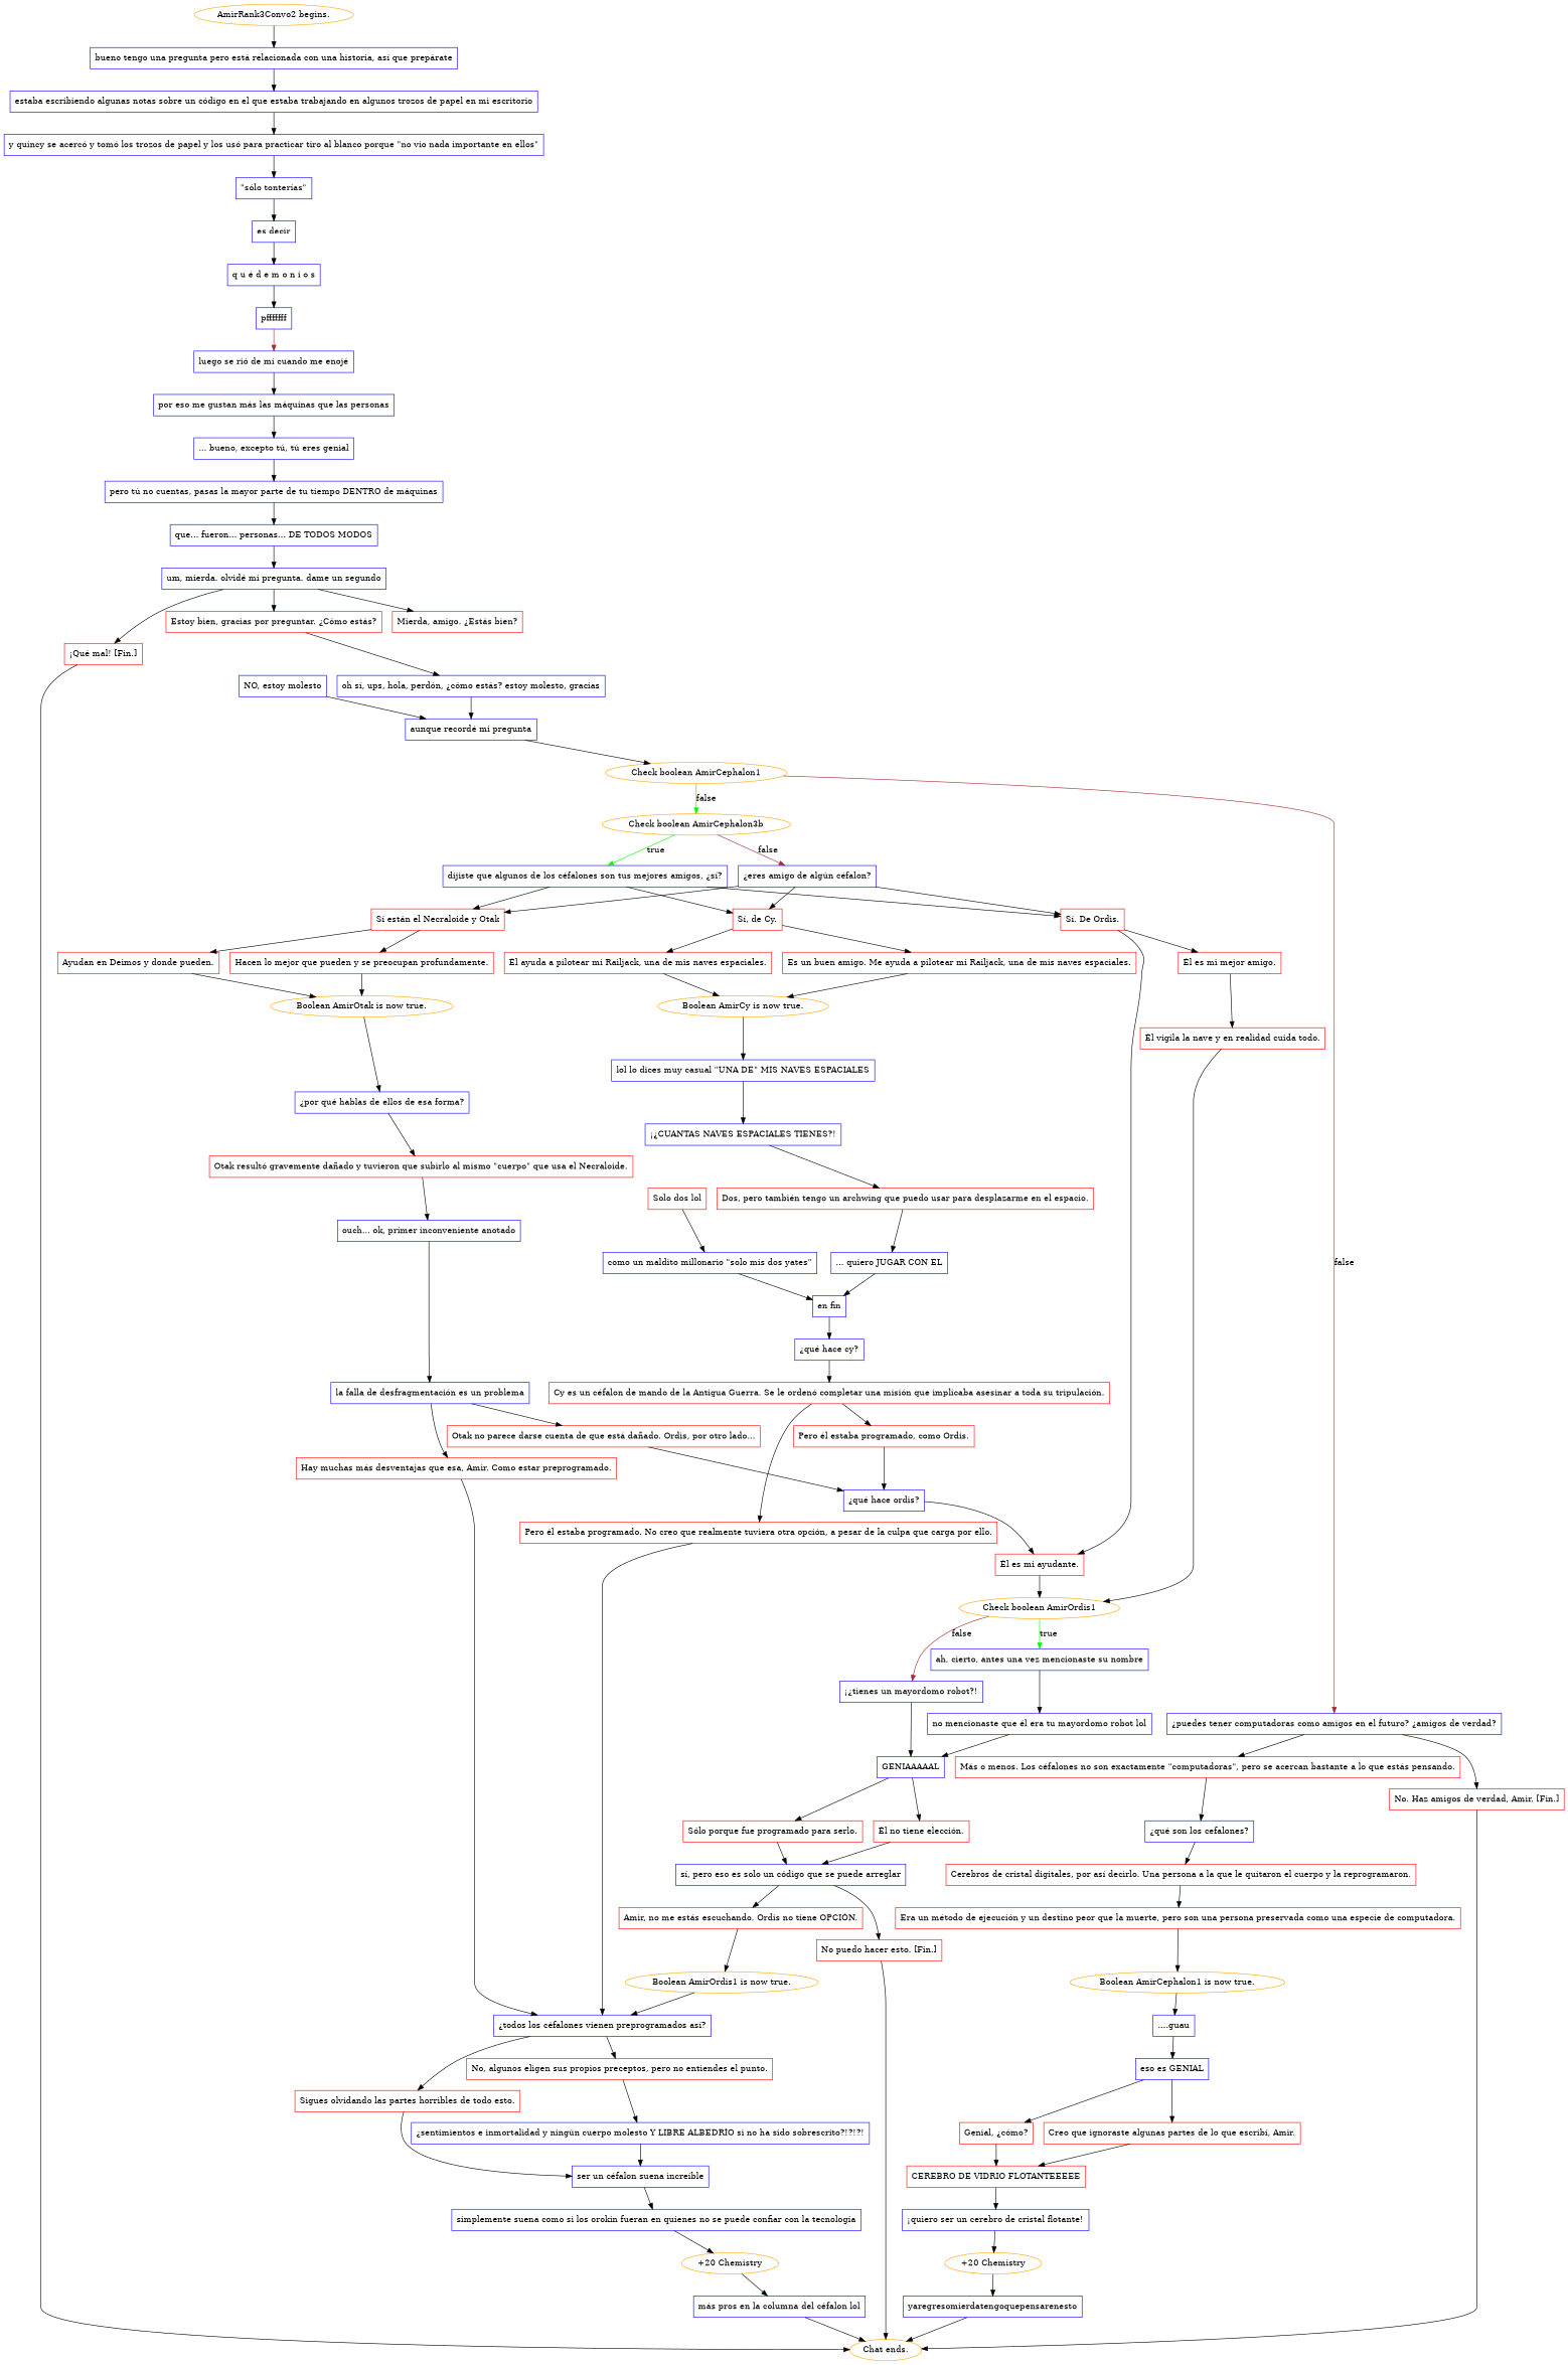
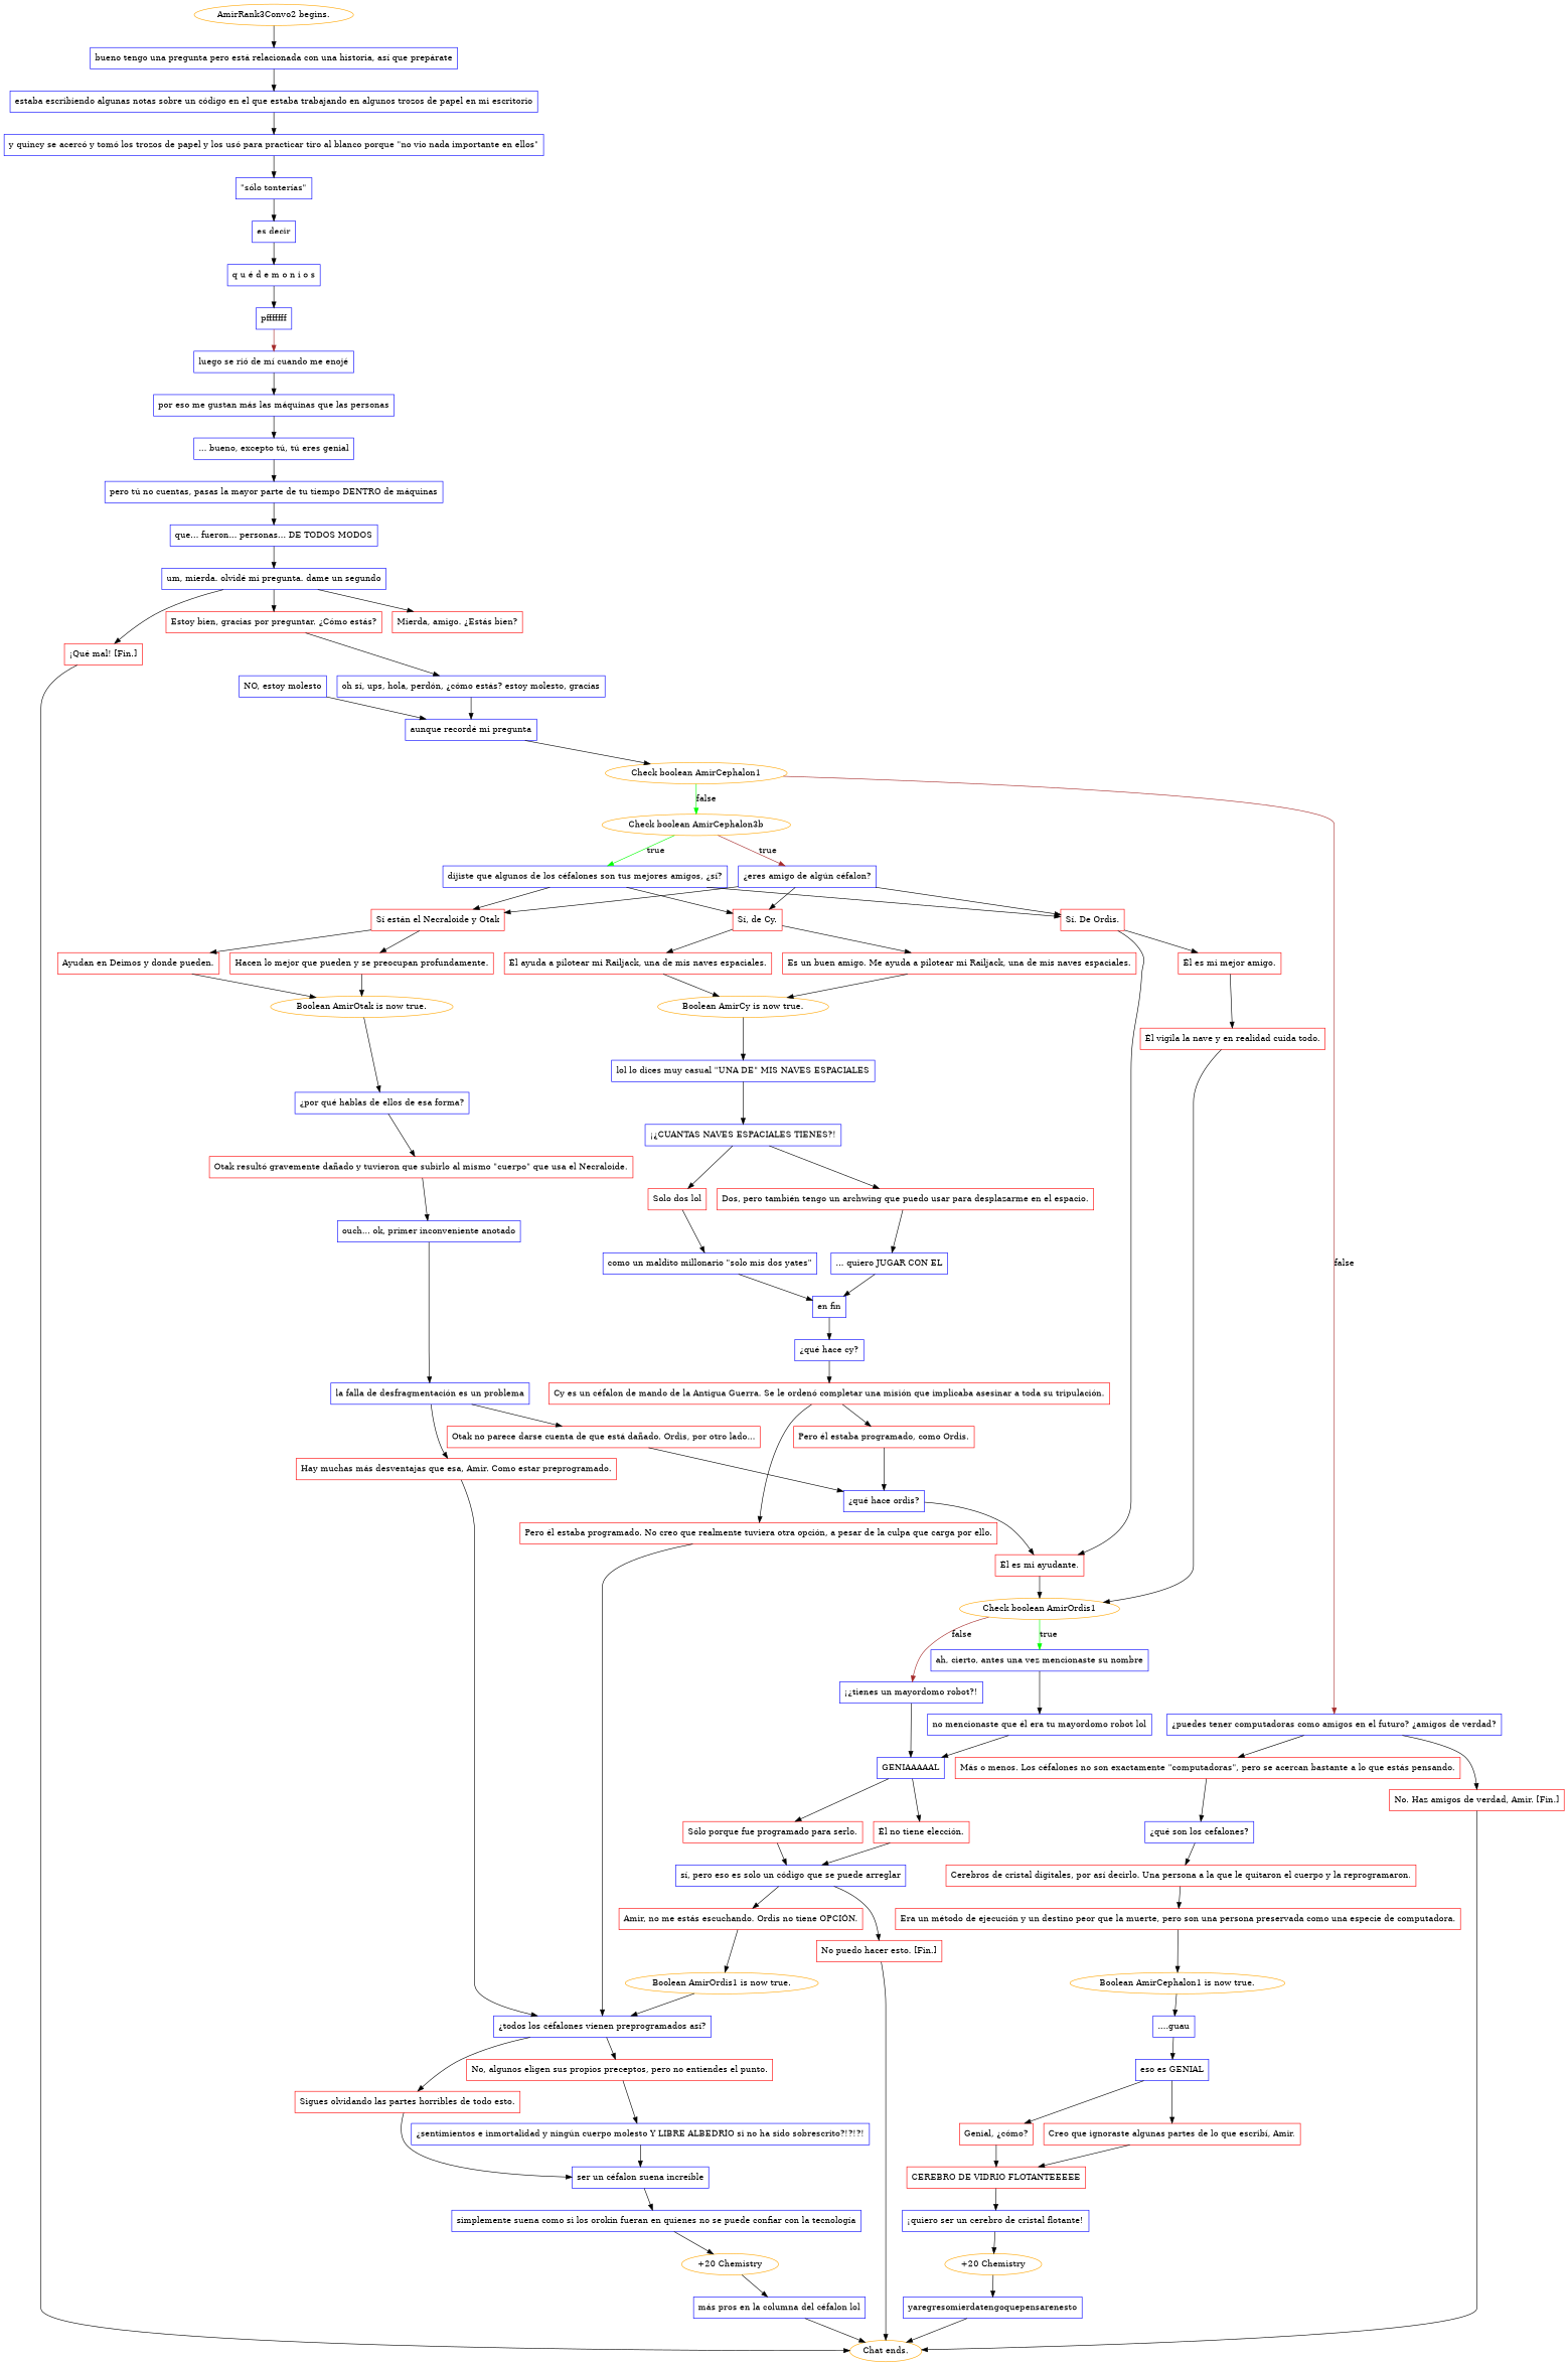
  digraph {
    node [color=blue shape=box]
    "AmirRank3Convo2 begins." [color=orange shape=""]
    n2 [label="bueno tengo una pregunta pero está relacionada con una historia, así que prepárate"]
    n3 [label="estaba escribiendo algunas notas sobre un código en el que estaba trabajando en algunos trozos de papel en mi escritorio"]
    n4 [label="y quincy se acercó y tomó los trozos de papel y los usó para practicar tiro al blanco porque \"no vio nada importante en ellos\""]
    n5 [label="\"sólo tonterías\""]
    n6 [label="es decir"]
    n7 [label="q u é d e m o n i o s"]
    n8 [label=pfffffff]
    n9 [label="luego se rió de mí cuando me enojé"]
    n10 [label="por eso me gustan más las máquinas que las personas"]
    n11 [label="... bueno, excepto tú, tú eres genial"]
    n12 [label="pero tú no cuentas, pasas la mayor parte de tu tiempo DENTRO de máquinas"]
    n13 [label="que... fueron... personas... DE TODOS MODOS"]
    n14 [label="um, mierda. olvidé mi pregunta. dame un segundo"]
    n15 [color=red label="Estoy bien, gracias por preguntar. ¿Cómo estás?"]
    n16 [color=red label="Mierda, amigo. ¿Estás bien?"]
    n17 [color=red label="¡Qué mal! [Fin.]"]
    n18 [label="oh sí, ups, hola, perdón, ¿cómo estás? estoy molesto, gracias"]
    "Chat ends." [color=orange shape=""]
    n20 [label="aunque recordé mi pregunta"]
    n21 [label="NO, estoy molesto"]
    n22 [color=orange label="Check boolean AmirCephalon1" shape=""]
    n23 [color=orange label="Check boolean AmirCephalon3b" shape=""]
    n24 [label="¿puedes tener computadoras como amigos en el futuro? ¿amigos de verdad?"]
    n25 [label="dijiste que algunos de los céfalones son tus mejores amigos, ¿sí?"]
    n26 [label="¿eres amigo de algún céfalon?"]
    n27 [color=red label="No. Haz amigos de verdad, Amir. [Fin.]"]
    n28 [color=red label="Más o menos. Los céfalones no son exactamente \"computadoras\", pero se acercan bastante a lo que estás pensando."]
    n29 [color=red label="Sí. De Ordis."]
    n30 [color=red label="Sí están el Necraloide y Otak"]
    n31 [color=red label="Sí, de Cy."]
    n32 [label="¿qué son los cefalones?"]
    n33 [color=red label="Él es mi ayudante."]
    n34 [color=red label="Él es mi mejor amigo."]
    n35 [color=red label="Ayudan en Deimos y donde pueden."]
    n36 [color=red label="Hacen lo mejor que pueden y se preocupan profundamente."]
    n37 [color=red label="Él ayuda a pilotear mi Railjack, una de mis naves espaciales."]
    n38 [color=red label="Es un buen amigo. Me ayuda a pilotear mi Railjack, una de mis naves espaciales."]
    n39 [color=red label="Cerebros de cristal digitales, por así decirlo. Una persona a la que le quitaron el cuerpo y la reprogramaron."]
    n40 [color=orange label="Check boolean AmirOrdis1" shape=""]
    n41 [color=red label="Él vigila la nave y en realidad cuida todo."]
    n42 [color=orange label="Boolean AmirOtak is now true." shape=""]
    n43 [color=orange label="Boolean AmirCy is now true." shape=""]
    n44 [color=red label="Era un método de ejecución y un destino peor que la muerte, pero son una persona preservada como una especie de computadora."]
    n45 [label="ah, cierto, antes una vez mencionaste su nombre"]
    n46 [label="¡¿tienes un mayordomo robot?!"]
    n47 [label="¿por qué hablas de ellos de esa forma?"]
    n48 [label="lol lo dices muy casual \"UNA DE\" MIS NAVES ESPACIALES"]
    n49 [color=orange label="Boolean AmirCephalon1 is now true." shape=""]
    n50 [label="no mencionaste que él era tu mayordomo robot lol"]
    n51 [label=GENIAAAAAL]
    n52 [color=red label="Otak resultó gravemente dañado y tuvieron que subirlo al mismo \"cuerpo\" que usa el Necraloide."]
    n53 [label="¡¿CUÁNTAS NAVES ESPACIALES TIENES?!"]
    n54 [label="....guau"]
    n55 [color=red label="Él no tiene elección."]
    n56 [color=red label="Sólo porque fue programado para serlo."]
    n57 [label="ouch... ok, primer inconveniente anotado"]
    n58 [color=red label="Solo dos lol"]
    n59 [color=red label="Dos, pero también tengo un archwing que puedo usar para desplazarme en el espacio."]
    n60 [label="eso es GENIAL"]
    n61 [label="sí, pero eso es solo un código que se puede arreglar"]
    n62 [label="la falla de desfragmentación es un problema"]
    n63 [label="como un maldito millonario \"solo mis dos yates\""]
    n64 [label="... quiero JUGAR CON EL"]
    n65 [color=red label="Creo que ignoraste algunas partes de lo que escribí, Amir."]
    n66 [color=red label="Genial, ¿cómo?"]
    n67 [color=red label="No puedo hacer esto. [Fin.]"]
    n68 [color=red label="Amir, no me estás escuchando. Ordis no tiene OPCIÓN."]
    n69 [color=red label="Otak no parece darse cuenta de que está dañado. Ordis, por otro lado..."]
    n70 [color=red label="Hay muchas más desventajas que esa, Amir. Como estar preprogramado."]
    n71 [label="en fin"]
    n72 [color=red label="CEREBRO DE VIDRIO FLOTANTEEEEE"]
    n73 [color=orange label="Boolean AmirOrdis1 is now true." shape=""]
    n74 [label="¿qué hace ordis?"]
    n75 [label="¿todos los céfalones vienen preprogramados así?"]
    n76 [label="¿qué hace cy?"]
    n77 [label="¡quiero ser un cerebro de cristal flotante!"]
    n78 [color=red label="No, algunos eligen sus propios preceptos, pero no entiendes el punto."]
    n79 [color=red label="Sigues olvidando las partes horribles de todo esto."]
    n80 [color=red label="Cy es un céfalon de mando de la Antigua Guerra. Se le ordenó completar una misión que implicaba asesinar a toda su tripulación."]
    n81 [color=orange label="+20 Chemistry" shape=""]
    n82 [label="¿sentimientos e inmortalidad y ningún cuerpo molesto Y LIBRE ALBEDRÍO si no ha sido sobrescrito?!?!?!"]
    n83 [label="ser un céfalon suena increíble"]
    n84 [color=red label="Pero él estaba programado, como Ordis."]
    n85 [color=red label="Pero él estaba programado. No creo que realmente tuviera otra opción, a pesar de la culpa que carga por ello."]
    n86 [label=yaregresomierdatengoquepensarenesto]
    n87 [label="simplemente suena como si los orokin fueran en quienes no se puede confiar con la tecnología"]
    n88 [color=orange label="+20 Chemistry" shape=""]
    n89 [label="más pros en la columna del céfalon lol"]
    "AmirRank3Convo2 begins." -> n2
    n2 -> n3
    n3 -> n4
    n4 -> n5
    n5 -> n6
    n6 -> n7
    n7 -> n8
    n8 -> n9 [color=brown]
    n9 -> n10
    n10 -> n11
    n11 -> n12
    n12 -> n13
    n13 -> n14
    n14 -> n15
    n14 -> n16
    n14 -> n17
    n15 -> n18
    n17 -> "Chat ends."
    n18 -> n20
    n20 -> n22
    n21 -> n20
    n22 -> n23 [color=green label=false]
    n22 -> n24 [color=brown label=false]
    n23 -> n25 [color=green label=true]
-   n23 -> n26 [color=brown label=false]
+   n23 -> n26 [color=brown label=true]
    n24 -> n27
    n24 -> n28
    n25 -> n29
    n25 -> n30
    n25 -> n31
    n26 -> n29
    n26 -> n30
    n26 -> n31
    n27 -> "Chat ends."
    n28 -> n32
    n29 -> n33
    n29 -> n34
    n30 -> n35
    n30 -> n36
    n31 -> n37
    n31 -> n38
    n32 -> n39
    n33 -> n40
    n34 -> n41
    n35 -> n42
    n36 -> n42
    n37 -> n43
    n38 -> n43
    n39 -> n44
    n40 -> n45 [color=green label=true]
    n40 -> n46 [color=brown label=false]
    n41 -> n40
    n42 -> n47
    n43 -> n48
    n44 -> n49
    n45 -> n50
    n46 -> n51
    n47 -> n52
    n48 -> n53
    n49 -> n54
    n50 -> n51
    n51 -> n55
    n51 -> n56
    n52 -> n57
+   n53 -> n58
    n53 -> n59
    n54 -> n60
    n55 -> n61
    n56 -> n61
    n57 -> n62
    n58 -> n63
    n59 -> n64
    n60 -> n65
    n60 -> n66
    n61 -> n67
    n61 -> n68
    n62 -> n69
    n62 -> n70
    n63 -> n71
    n64 -> n71
    n65 -> n72
    n66 -> n72
    n67 -> "Chat ends."
    n68 -> n73
    n69 -> n74
    n70 -> n75
    n71 -> n76
    n72 -> n77
    n73 -> n75
    n74 -> n33
    n75 -> n78
    n75 -> n79
    n76 -> n80
    n77 -> n81
    n78 -> n82
    n79 -> n83
    n80 -> n84
    n80 -> n85
    n81 -> n86
    n82 -> n83
    n83 -> n87
    n84 -> n74
    n85 -> n75
    n86 -> "Chat ends."
    n87 -> n88
    n88 -> n89
    n89 -> "Chat ends."
  }
